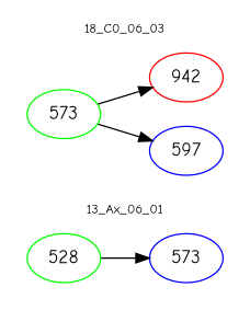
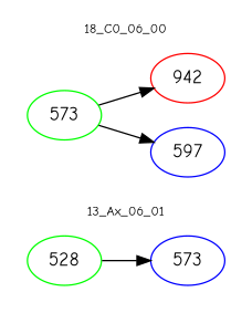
  digraph {
    fontname="Comic Neue"
    rankdir=LR
    node [color=green fontname="Comic Neue"]
    edge [color=black fontname="Comic Neue"]
    n1 [label=528]
    n2 [color=blue label=573]
    n3 [label=573]
    n4 [color=blue label=597]
    n5 [color=red label=942]
    subgraph cluster_1 {
      color=white
      fontsize=10
      label="13_Ax_06_01"
      n1
      n2
    }
    subgraph cluster_2 {
      color=white
      fontsize=10
-     label="18_C0_06_03"
+     label="18_C0_06_00"
      n3
      n4
      n5
    }
    n1 -> n2
    n3 -> n4
    n3 -> n5
  }
